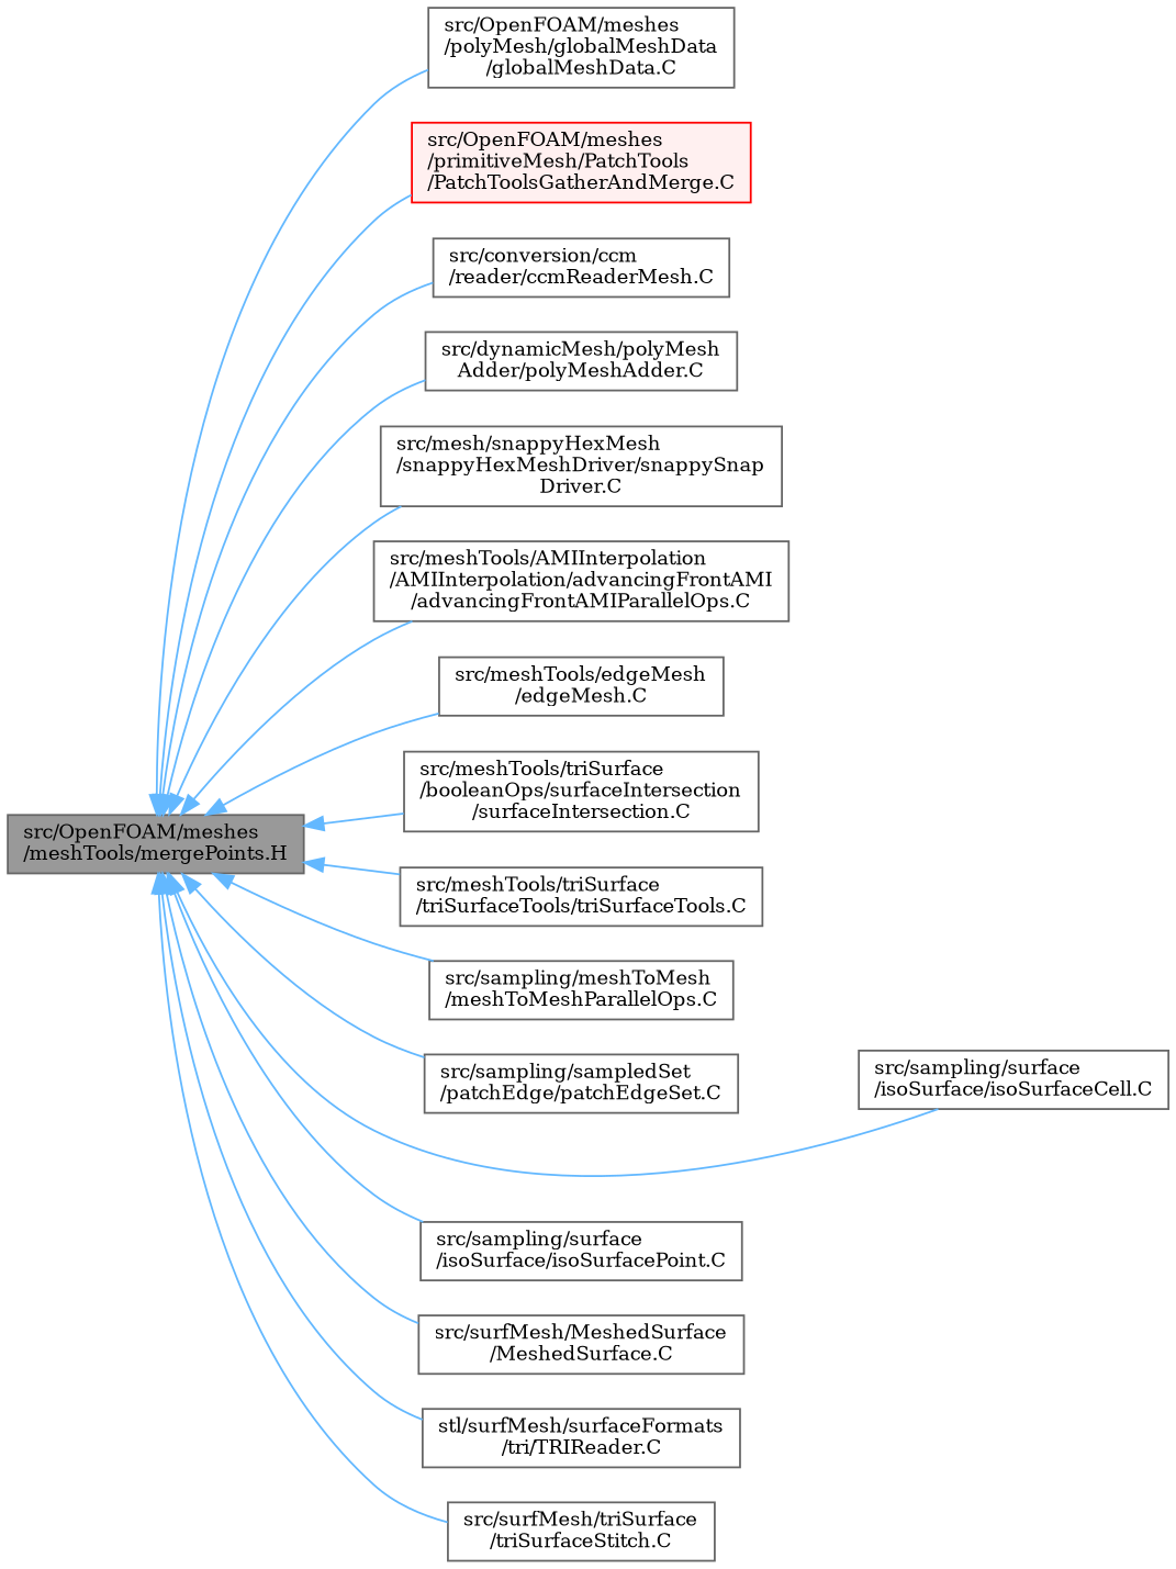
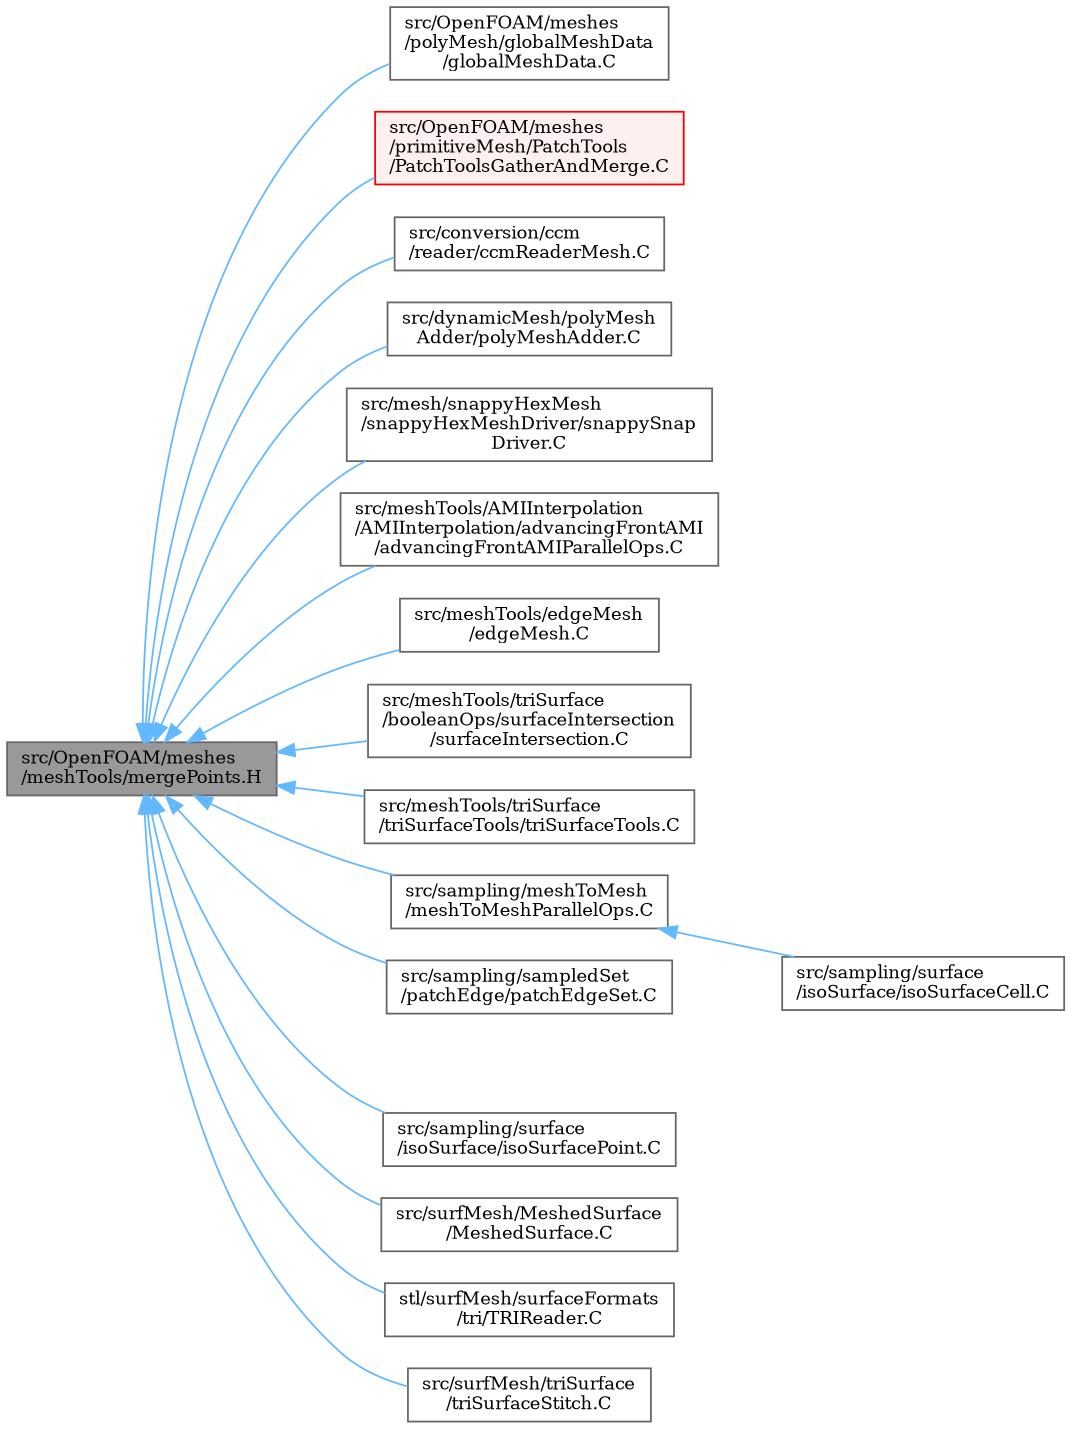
  digraph {
    fontname="DejaVu Serif"
    rankdir=LR
    node [color=grey40 fillcolor=white fontname="DejaVu Serif" fontsize=10 shape=box style=filled]
    edge [color=steelblue1 dir=back fontname="DejaVu Serif" fontsize=10 labelfontname=Helvetica labelfontsize=10 style=solid]
    n1 [color=gray40 fillcolor=grey60 fontcolor=black height=0.2 label="src/OpenFOAM/meshes\l/meshTools/mergePoints.H" width=0.4]
    n2 [height=0.2 label="src/OpenFOAM/meshes\l/polyMesh/globalMeshData\l/globalMeshData.C" width=0.4]
    n3 [color=red fillcolor="#FFF0F0" height=0.2 label="src/OpenFOAM/meshes\l/primitiveMesh/PatchTools\l/PatchToolsGatherAndMerge.C" width=0.4]
    n4 [height=0.2 label="src/conversion/ccm\l/reader/ccmReaderMesh.C" width=0.4]
    n5 [height=0.2 label="src/dynamicMesh/polyMesh\lAdder/polyMeshAdder.C" width=0.4]
    n6 [height=0.2 label="src/mesh/snappyHexMesh\l/snappyHexMeshDriver/snappySnap\lDriver.C" width=0.4]
    n7 [height=0.2 label="src/meshTools/AMIInterpolation\l/AMIInterpolation/advancingFrontAMI\l/advancingFrontAMIParallelOps.C" width=0.4]
    n8 [height=0.2 label="src/meshTools/edgeMesh\l/edgeMesh.C" width=0.4]
    n9 [height=0.2 label="src/meshTools/triSurface\l/booleanOps/surfaceIntersection\l/surfaceIntersection.C" width=0.4]
    n10 [height=0.2 label="src/meshTools/triSurface\l/triSurfaceTools/triSurfaceTools.C" width=0.4]
    n11 [height=0.2 label="src/sampling/meshToMesh\l/meshToMeshParallelOps.C" width=0.4]
    n12 [height=0.2 label="src/sampling/sampledSet\l/patchEdge/patchEdgeSet.C" width=0.4]
    n13 [height=0.2 label="src/sampling/surface\l/isoSurface/isoSurfaceCell.C" width=0.4]
    n14 [height=0.2 label="src/sampling/surface\l/isoSurface/isoSurfacePoint.C" width=0.4]
    n15 [height=0.2 label="src/surfMesh/MeshedSurface\l/MeshedSurface.C" width=0.4]
    n16 [height=0.2 label="stl/surfMesh/surfaceFormats\l/tri/TRIReader.C" width=0.4]
    n17 [height=0.2 label="src/surfMesh/triSurface\l/triSurfaceStitch.C" width=0.4]
    n1 -> n2
    n1 -> n3
    n1 -> n4
    n1 -> n5
    n1 -> n6
    n1 -> n7
    n1 -> n8
    n1 -> n9
    n1 -> n10
    n1 -> n11
    n1 -> n12
-   n1 -> n13
+   n11 -> n13
    n1 -> n14
    n1 -> n15
    n1 -> n16
    n1 -> n17
  }
